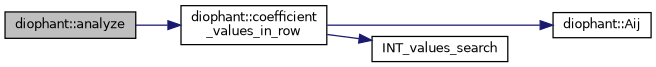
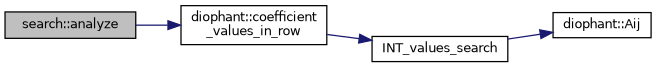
  digraph {
    rankdir=LR
    node [color=black fillcolor=white fontname=Helvetica fontsize=10 shape=record style=filled]
    edge [color=midnightblue fontname=Helvetica fontsize=10 labelfontname=Helvetica labelfontsize=10 style=solid]
-   n1 [fillcolor=grey75 fontcolor=black height=0.2 label="diophant::analyze" width=0.4]
+   n1 [fillcolor=grey75 fontcolor=black height=0.2 label="search::analyze" width=0.4]
    n2 [height=0.2 label="diophant::coefficient\l_values_in_row" width=0.4]
    n3 [height=0.2 label="diophant::Aij" width=0.4]
    n4 [height=0.2 label=INT_values_search width=0.4]
    n1 -> n2
-   n2 -> n3
+   n4 -> n3
    n2 -> n4
  }
